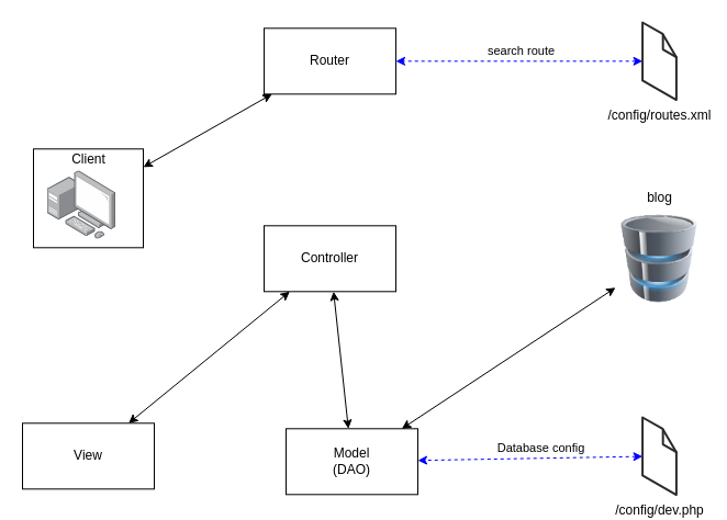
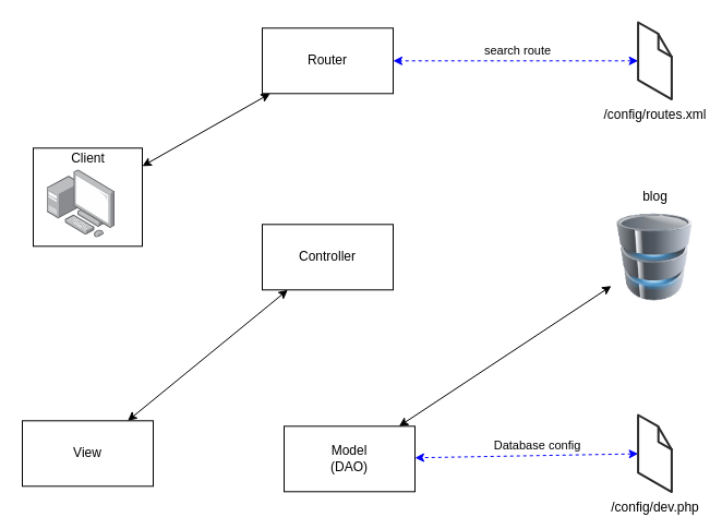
  <mxCell id="0" />
  <mxCell id="1" parent="0" />
  <mxCell id="2" value="" style="rounded=0;whiteSpace=wrap;html=1;" vertex="1" parent="1"><mxGeometry x="30" y="135.3" width="100" height="90" as="geometry" /></mxCell>
  <mxCell id="3" value="Router" style="rounded=0;whiteSpace=wrap;html=1;" vertex="1" parent="1"><mxGeometry x="240" y="25.3" width="120" height="60" as="geometry" /></mxCell>
  <mxCell id="4" value="Controller" style="rounded=0;whiteSpace=wrap;html=1;" vertex="1" parent="1"><mxGeometry x="240" y="205.3" width="120" height="60" as="geometry" /></mxCell>
  <mxCell id="5" value="Model&lt;br&gt;(DAO)" style="rounded=0;whiteSpace=wrap;html=1;" vertex="1" parent="1"><mxGeometry x="260" y="390.3" width="120" height="60" as="geometry" /></mxCell>
  <mxCell id="6" value="" style="image;html=1;labelBackgroundColor=#ffffff;image=img/lib/clip_art/computers/Database_128x128.png" vertex="1" parent="1"><mxGeometry x="560" y="195.3" width="80" height="80" as="geometry" /></mxCell>
  <mxCell id="7" value="" style="endArrow=classic;startArrow=classic;html=1;" edge="1" parent="1" source="5" target="6"><mxGeometry width="50" height="50" relative="1" as="geometry"><mxPoint x="460" y="405.3" as="sourcePoint" /><mxPoint x="510" y="355.3" as="targetPoint" /></mxGeometry></mxCell>
- <mxCell id="8" value="" style="endArrow=classic;startArrow=classic;html=1;" edge="1" parent="1" source="5" target="4"><mxGeometry width="50" height="50" relative="1" as="geometry"><mxPoint x="370" y="401.3" as="sourcePoint" /><mxPoint x="570" y="321.3" as="targetPoint" /></mxGeometry></mxCell>
  <mxCell id="9" value="View" style="rounded=0;whiteSpace=wrap;html=1;" vertex="1" parent="1"><mxGeometry x="20" y="385.3" width="120" height="60" as="geometry" /></mxCell>
  <mxCell id="10" value="" style="endArrow=classic;startArrow=classic;html=1;" edge="1" parent="1" source="9" target="4"><mxGeometry width="50" height="50" relative="1" as="geometry"><mxPoint x="310" y="395.3" as="sourcePoint" /><mxPoint x="310" y="275.3" as="targetPoint" /></mxGeometry></mxCell>
  <mxCell id="11" value="" style="points=[];aspect=fixed;html=1;align=center;shadow=0;dashed=0;image;image=img/lib/allied_telesis/computer_and_terminals/Personal_Computer_with_Server.svg;" vertex="1" parent="1"><mxGeometry x="42.6" y="155.3" width="62.4" height="62.4" as="geometry" /></mxCell>
  <mxCell id="12" value="" style="endArrow=classic;startArrow=classic;html=1;" edge="1" parent="1" source="3" target="2"><mxGeometry width="50" height="50" relative="1" as="geometry"><mxPoint x="74.901" y="395.3" as="sourcePoint" /><mxPoint x="14.503" y="275.3" as="targetPoint" /></mxGeometry></mxCell>
  <mxCell id="13" value="/config/dev.php&lt;br&gt;" style="verticalLabelPosition=bottom;html=1;verticalAlign=top;strokeWidth=1;align=center;outlineConnect=0;dashed=0;outlineConnect=0;shape=mxgraph.aws3d.file;aspect=fixed;strokeColor=#292929;" vertex="1" parent="1"><mxGeometry x="584.6" y="380" width="30.8" height="70.6" as="geometry" /></mxCell>
  <mxCell id="14" value="" style="endArrow=classic;startArrow=classic;html=1;dashed=1;strokeColor=#0000FF;" edge="1" parent="1" source="18" target="3"><mxGeometry width="50" height="50" relative="1" as="geometry"><mxPoint x="550" y="55.3" as="sourcePoint" /><mxPoint x="24.503" y="285.3" as="targetPoint" /></mxGeometry></mxCell>
  <mxCell id="15" value="search route" style="edgeLabel;html=1;align=center;verticalAlign=middle;resizable=0;points=[];" vertex="1" connectable="0" parent="14"><mxGeometry x="0.221" y="2" relative="1" as="geometry"><mxPoint x="26" y="-12" as="offset" /></mxGeometry></mxCell>
  <mxCell id="16" value="" style="endArrow=classic;startArrow=classic;html=1;dashed=1;strokeColor=#0000FF;" edge="1" parent="1" source="13" target="5"><mxGeometry width="50" height="50" relative="1" as="geometry"><mxPoint x="594.6" y="65.3" as="sourcePoint" /><mxPoint x="370" y="65.3" as="targetPoint" /></mxGeometry></mxCell>
  <mxCell id="17" value="Database config" style="edgeLabel;html=1;align=center;verticalAlign=middle;resizable=0;points=[];" vertex="1" connectable="0" parent="16"><mxGeometry x="0.142" y="-1" relative="1" as="geometry"><mxPoint x="23.4" y="-9" as="offset" /></mxGeometry></mxCell>
  <mxCell id="18" value="/config/routes.xml" style="verticalLabelPosition=bottom;html=1;verticalAlign=top;strokeWidth=1;align=center;outlineConnect=0;dashed=0;outlineConnect=0;shape=mxgraph.aws3d.file;aspect=fixed;strokeColor=#292929;" vertex="1" parent="1"><mxGeometry x="584.6" y="20" width="30.8" height="70.6" as="geometry" /></mxCell>
  <mxCell id="19" value="Client" style="text;html=1;align=center;verticalAlign=middle;resizable=0;points=[];autosize=1;" vertex="1" parent="1"><mxGeometry x="55" y="135.3" width="50" height="20" as="geometry" /></mxCell>
  <mxCell id="20" value="blog" style="text;html=1;align=center;verticalAlign=middle;resizable=0;points=[];autosize=1;" vertex="1" parent="1"><mxGeometry x="580" y="170.3" width="40" height="20" as="geometry" /></mxCell>
